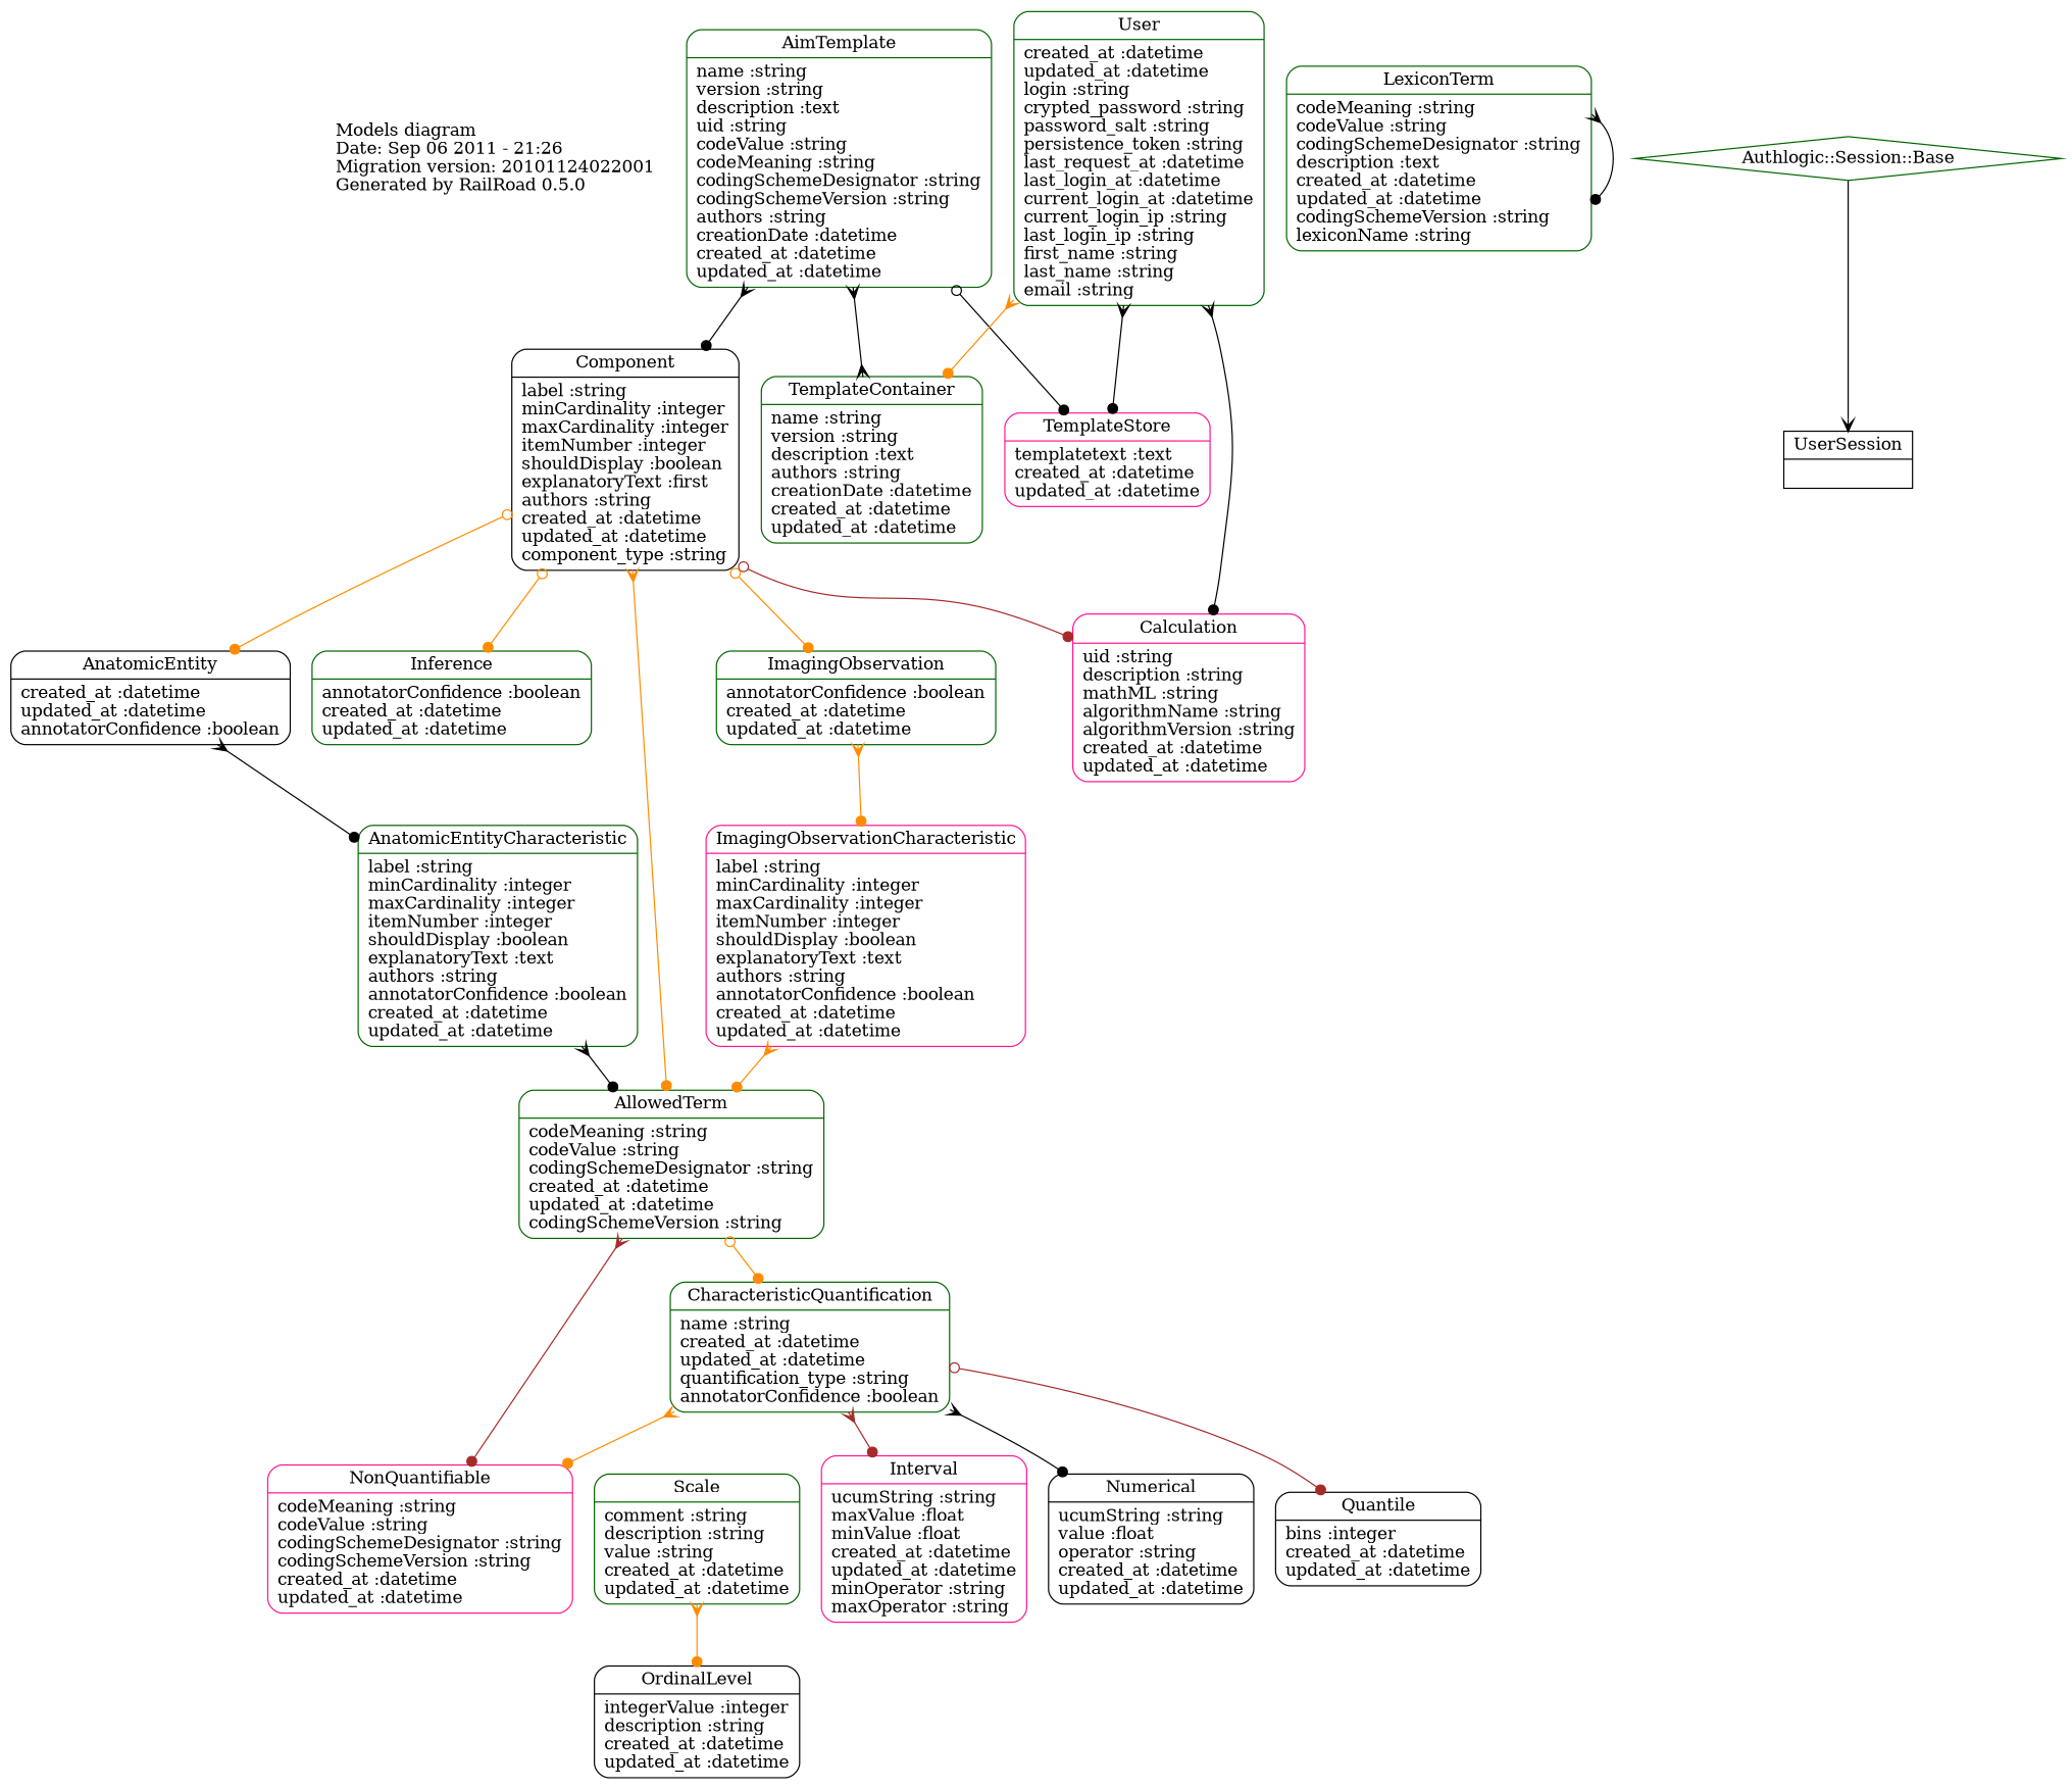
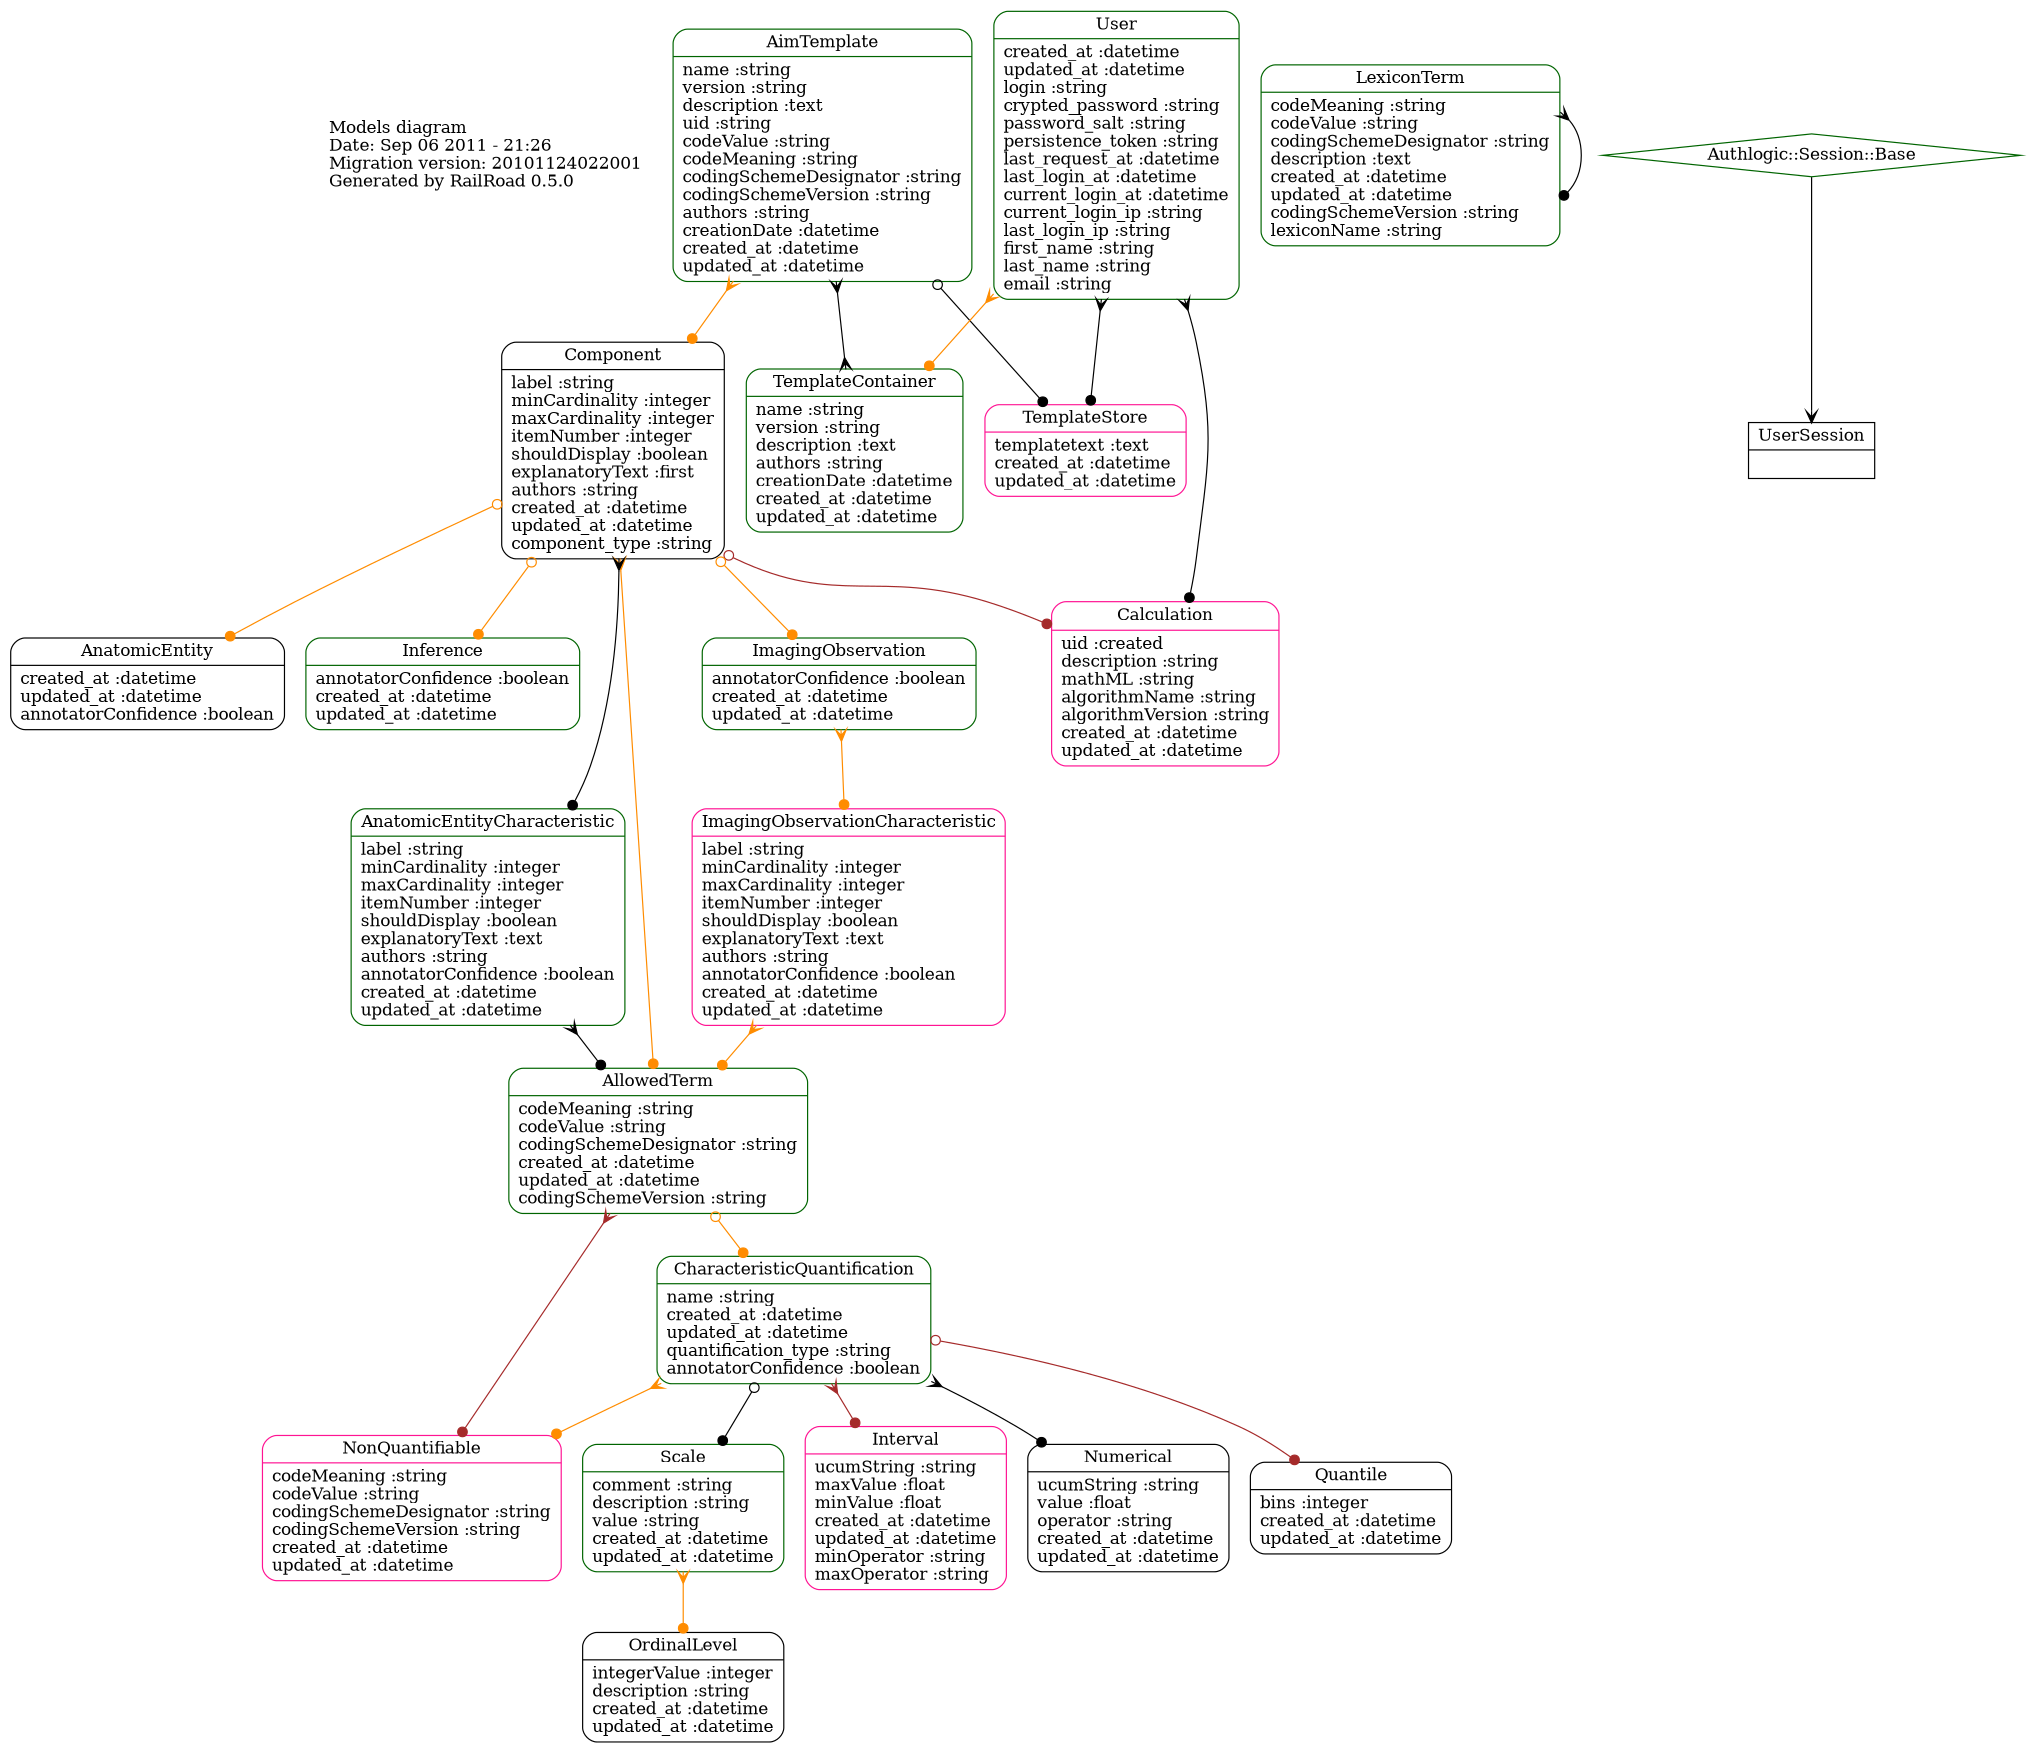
  digraph {
    splines=true
    node [color=darkgreen shape=Mrecord]
    edge [arrowhead=dot arrowtail=crow color=darkorange dir=both]
    n1 [color=black fontsize=14 label="Models diagram\lDate: Sep 06 2011 - 21:26\lMigration version: 20101124022001\lGenerated by RailRoad 0.5.0\l" shape=plaintext]
    n2 [label="{AimTemplate|name :string\lversion :string\ldescription :text\luid :string\lcodeValue :string\lcodeMeaning :string\lcodingSchemeDesignator :string\lcodingSchemeVersion :string\lauthors :string\lcreationDate :datetime\lcreated_at :datetime\lupdated_at :datetime\l}"]
    n3 [color=black label="{Component|label :string\lminCardinality :integer\lmaxCardinality :integer\litemNumber :integer\lshouldDisplay :boolean\lexplanatoryText :first\lauthors :string\lcreated_at :datetime\lupdated_at :datetime\lcomponent_type :string\l}"]
    n4 [label="{TemplateContainer|name :string\lversion :string\ldescription :text\lauthors :string\lcreationDate :datetime\lcreated_at :datetime\lupdated_at :datetime\l}"]
    n5 [color=deeppink label="{TemplateStore|templatetext :text\lcreated_at :datetime\lupdated_at :datetime\l}"]
    n6 [label="{AllowedTerm|codeMeaning :string\lcodeValue :string\lcodingSchemeDesignator :string\lcreated_at :datetime\lupdated_at :datetime\lcodingSchemeVersion :string\l}"]
    n7 [color=black label="{AnatomicEntity|created_at :datetime\lupdated_at :datetime\lannotatorConfidence :boolean\l}"]
-   n8 [color=deeppink label="{Calculation|uid :string\ldescription :string\lmathML :string\lalgorithmName :string\lalgorithmVersion :string\lcreated_at :datetime\lupdated_at :datetime\l}"]
+   n8 [color=deeppink label="{Calculation|uid :created\ldescription :string\lmathML :string\lalgorithmName :string\lalgorithmVersion :string\lcreated_at :datetime\lupdated_at :datetime\l}"]
    n9 [label="{ImagingObservation|annotatorConfidence :boolean\lcreated_at :datetime\lupdated_at :datetime\l}"]
    n10 [label="{Inference|annotatorConfidence :boolean\lcreated_at :datetime\lupdated_at :datetime\l}"]
    n11 [label="{CharacteristicQuantification|name :string\lcreated_at :datetime\lupdated_at :datetime\lquantification_type :string\lannotatorConfidence :boolean\l}"]
    n12 [color=deeppink label="{NonQuantifiable|codeMeaning :string\lcodeValue :string\lcodingSchemeDesignator :string\lcodingSchemeVersion :string\lcreated_at :datetime\lupdated_at :datetime\l}"]
    n13 [color=deeppink label="{Interval|ucumString :string\lmaxValue :float\lminValue :float\lcreated_at :datetime\lupdated_at :datetime\lminOperator :string\lmaxOperator :string\l}"]
    n14 [color=black label="{Numerical|ucumString :string\lvalue :float\loperator :string\lcreated_at :datetime\lupdated_at :datetime\l}"]
    n15 [color=black label="{Quantile|bins :integer\lcreated_at :datetime\lupdated_at :datetime\l}"]
    n16 [label="{Scale|comment :string\ldescription :string\lvalue :string\lcreated_at :datetime\lupdated_at :datetime\l}"]
    n17 [label="{AnatomicEntityCharacteristic|label :string\lminCardinality :integer\lmaxCardinality :integer\litemNumber :integer\lshouldDisplay :boolean\lexplanatoryText :text\lauthors :string\lannotatorConfidence :boolean\lcreated_at :datetime\lupdated_at :datetime\l}"]
    n18 [color=black label="{OrdinalLevel|integerValue :integer\ldescription :string\lcreated_at :datetime\lupdated_at :datetime\l}"]
    n19 [color=deeppink label="{ImagingObservationCharacteristic|label :string\lminCardinality :integer\lmaxCardinality :integer\litemNumber :integer\lshouldDisplay :boolean\lexplanatoryText :text\lauthors :string\lannotatorConfidence :boolean\lcreated_at :datetime\lupdated_at :datetime\l}"]
    n20 [label="{LexiconTerm|codeMeaning :string\lcodeValue :string\lcodingSchemeDesignator :string\ldescription :text\lcreated_at :datetime\lupdated_at :datetime\lcodingSchemeVersion :string\llexiconName :string\l}"]
    n21 [label="{User|created_at :datetime\lupdated_at :datetime\llogin :string\lcrypted_password :string\lpassword_salt :string\lpersistence_token :string\llast_request_at :datetime\llast_login_at :datetime\lcurrent_login_at :datetime\lcurrent_login_ip :string\llast_login_ip :string\lfirst_name :string\llast_name :string\lemail :string\l}"]
    n22 [color=black label="{UserSession|}" shape=record]
    "Authlogic::Session::Base" [shape=diamond]
-   n2 -> n3 [color=black]
+   n2 -> n3
    n2 -> n4 [arrowhead=crow color=black]
    n2 -> n5 [arrowtail=odot color=black]
    n3 -> n6
    n3 -> n7 [arrowtail=odot]
    n3 -> n8 [arrowtail=odot color=brown]
    n3 -> n9 [arrowtail=odot]
    n3 -> n10 [arrowtail=odot]
    n6 -> n11 [arrowtail=odot]
    n6 -> n12 [color=brown]
-   n7 -> n17 [color=black]
+   n3 -> n17 [color=black]
    n9 -> n19
    n11 -> n12
    n11 -> n13 [color=brown]
    n11 -> n14 [color=black]
    n11 -> n15 [arrowtail=odot color=brown]
+   n11 -> n16 [arrowtail=odot color=black]
    n16 -> n18
    n17 -> n6 [color=black]
    n19 -> n6
    n20 -> n20 [color=black]
    n21 -> n4
    n21 -> n5 [color=black]
    n21 -> n8 [color=black]
    "Authlogic::Session::Base" -> n22 [arrowhead=vee arrowtail=onormal color=black dir=""]
  }
